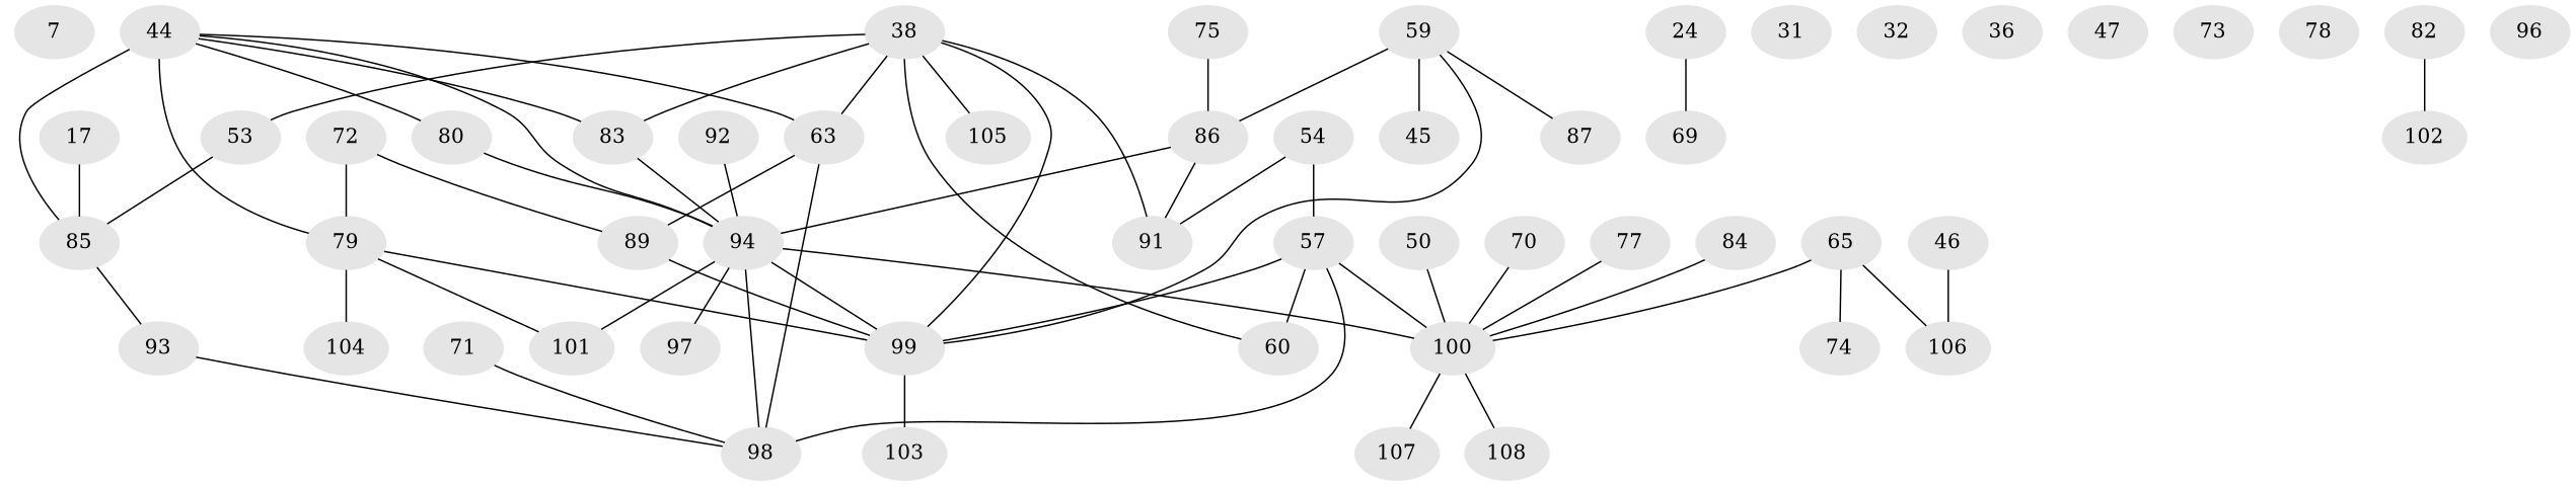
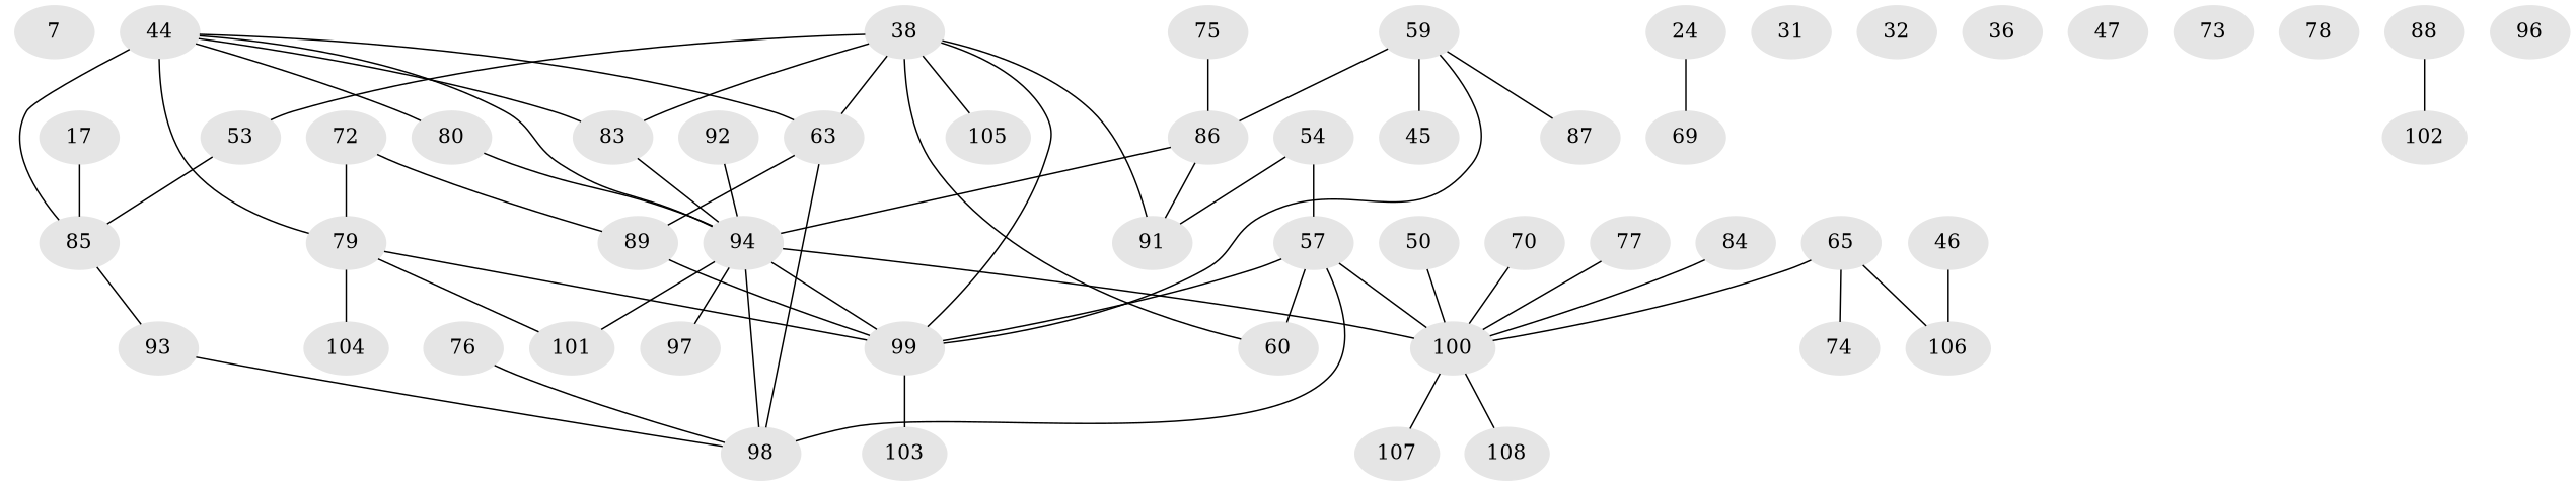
  graph {
    node [color=gray90 style=filled]
    7
    17
    85
    93
    24
    69
    31
    32
    36
    38 [super="+5+11+15"]
    53
    60 [super="+40"]
    63 [super="+52"]
    83 [super="+45"]
    91 [super="+66+71"]
    99 [super="+88+81"]
    105 [super="+21"]
    98 [super="+43"]
    89
    94 [super="+29+30+61"]
    103
    44 [super="+37"]
    79 [super="+23+39+68"]
    80
    54
    57 [super="+3+56"]
    101 [super="+20"]
    104
    100 [super="+90+58"]
    97
    46
    106
    47 [super="+13"]
    107 [super="+12"]
    108
    50
    59 [super="+25"]
    86 [super="+67"]
    87
    n40 [label=45]
    65 [super="+14+19+55"]
    74
    70
    72
    73
    75
-   76 [label=71]
+   76
    77
    78
-   82
+   82 [label=88]
    102
    84
    92
    96
    17 -- 85
    85 -- 93
    93 -- 98
    24 -- 69
    38 -- 53
    38 -- 60
    38 -- 63 [weight=2]
    38 -- 83
    38 -- 91 [weight=2]
    38 -- 99
    38 -- 105
    53 -- 85
    63 -- 98
    63 -- 89
    83 -- 94
    99 -- 103
    89 -- 99
    94 -- 99 [weight=2]
    94 -- 98 [weight=2]
    94 -- 101
    94 -- 100 [weight=3]
    94 -- 97
    44 -- 85 [weight=2]
    44 -- 63
    44 -- 83
    44 -- 94
    44 -- 79 [weight=3]
    44 -- 80
    79 -- 99 [weight=2]
    79 -- 101
    79 -- 104
    80 -- 94
    54 -- 91
    54 -- 57
    57 -- 60 [weight=3]
    57 -- 99
    57 -- 98
    57 -- 100
    100 -- 107
    100 -- 108
    46 -- 106
    50 -- 100
    59 -- 99
    59 -- 86 [weight=2]
    59 -- 87
    59 -- n40
    86 -- 91
    86 -- 94
    65 -- 100 [weight=2]
    65 -- 106
    65 -- 74
    70 -- 100
    72 -- 89
    72 -- 79 [weight=2]
    75 -- 86
    76 -- 98
    77 -- 100
    82 -- 102
    84 -- 100
    92 -- 94
  }
